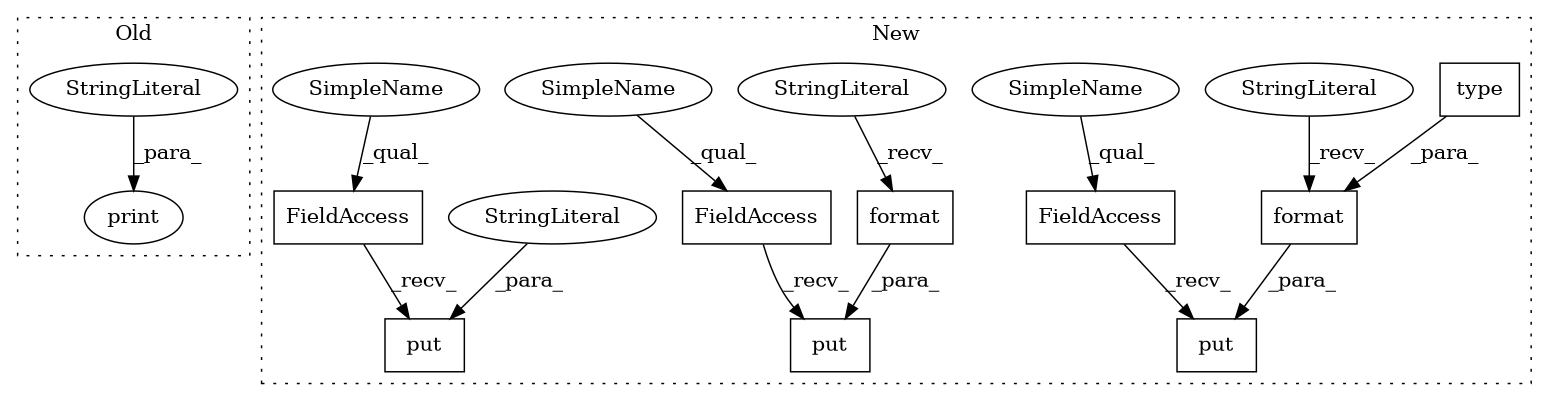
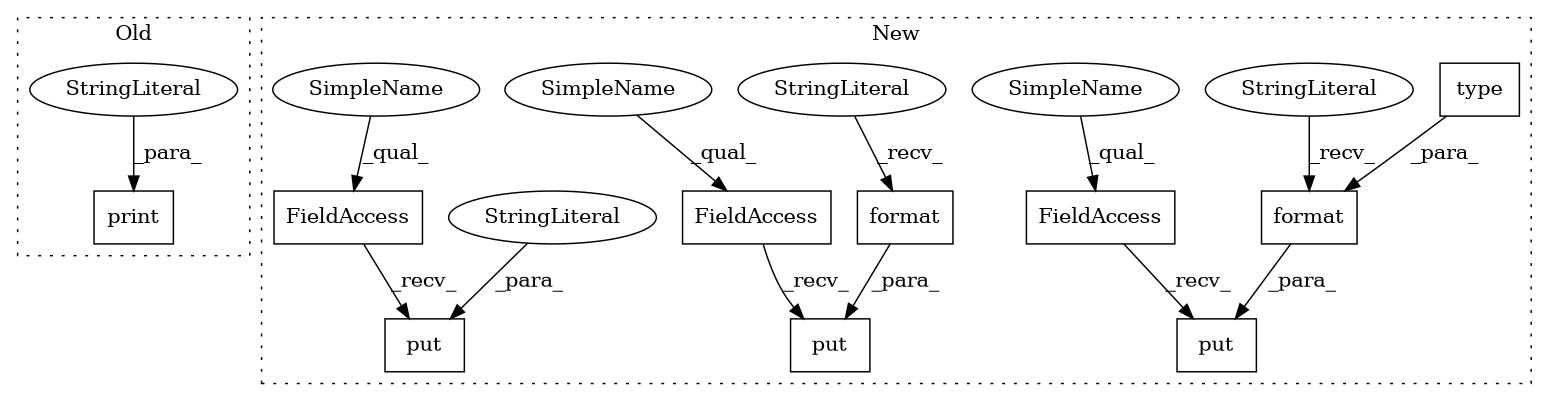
  digraph {
    node [a=32 l=16 s=1855 shape=box]
-   n1 [l="6,1" label=print s="1564,1591" shape=ellipse]
+   n1 [l="6,1" label=print s="1564,1591"]
    n2 [a=45 l=21 label=StringLiteral s=1570 shape=ellipse]
    n3 [l="4,1" label=put s="1872,1932"]
    n4 [a=22 label=FieldAccess]
    n5 [a=22 label=FieldAccess s=1941]
    n6 [l="4,1" label=put s="1958,1997"]
    n7 [a=45 l=56 label=StringLiteral s=1876 shape=ellipse]
    n8 [a=22 label=FieldAccess s=2006]
    n9 [l="4,1" label=put s="2023,2056"]
    n10 [l="7,1" label=format s="2044,2055"]
    n11 [a=45 label=StringLiteral s=2027 shape=ellipse]
    n12 [l="7,1" label=format s="1979,1996"]
    n13 [l="5,1" label=type s="1986,1995"]
    n14 [a=45 label=StringLiteral s=1962 shape=ellipse]
    n15 [a=42 l=4 label=SimpleName s=1941 shape=ellipse]
    n16 [a=42 l=4 label=SimpleName s=2006 shape=ellipse]
    n17 [a=42 l=4 label=SimpleName shape=ellipse]
    subgraph cluster_1 {
      label=Old
      style=dotted
      n1
      n2
    }
    subgraph cluster_2 {
      label=New
      style=dotted
      n3
      n4
      n5
      n6
      n7
      n8
      n9
      n10
      n11
      n12
      n13
      n14
      n15
      n16
      n17
    }
    n2 -> n1 [label=_para_]
    n4 -> n3 [label=_recv_]
    n5 -> n6 [label=_recv_]
    n7 -> n3 [label=_para_]
    n8 -> n9 [label=_recv_]
    n10 -> n9 [label=_para_]
    n11 -> n10 [label=_recv_]
    n12 -> n6 [label=_para_]
    n13 -> n12 [label=_para_]
    n14 -> n12 [label=_recv_]
    n15 -> n5 [label=_qual_]
    n16 -> n8 [label=_qual_]
    n17 -> n4 [label=_qual_]
  }
